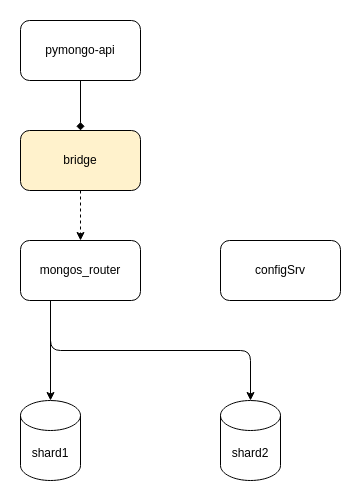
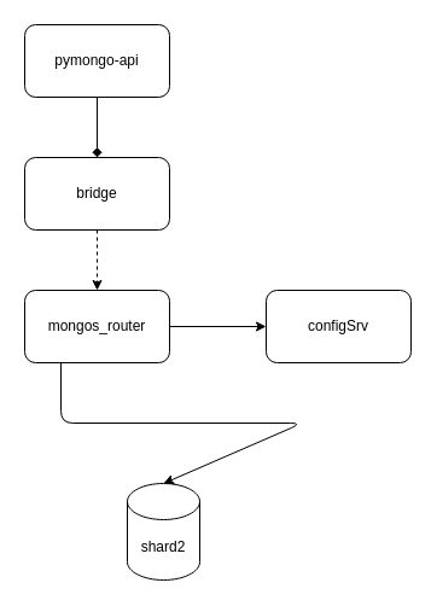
  <mxCell id="0" />
  <mxCell id="1" parent="0" />
- <mxCell id="2" value="shard1" style="shape=cylinder3;whiteSpace=wrap;html=1;boundedLbl=1;backgroundOutline=1;size=15;" vertex="1" parent="1"><mxGeometry x="20" y="400" width="60" height="80" as="geometry" /></mxCell>
  <mxCell id="3" value="pymongo-api" style="rounded=1;whiteSpace=wrap;html=1;" vertex="1" parent="1"><mxGeometry x="20" y="20" width="120" height="60" as="geometry" /></mxCell>
  <mxCell id="4" value="mongos_router" style="rounded=1;whiteSpace=wrap;html=1;" vertex="1" parent="1"><mxGeometry x="20" y="240" width="120" height="60" as="geometry" /></mxCell>
- <mxCell id="5" value="bridge" style="rounded=1;whiteSpace=wrap;html=1;fillColor=#fff2cc;" vertex="1" parent="1"><mxGeometry x="20" y="130" width="120" height="60" as="geometry" /></mxCell>
+ <mxCell id="5" value="bridge" style="rounded=1;whiteSpace=wrap;html=1;" vertex="1" parent="1"><mxGeometry x="20" y="130" width="120" height="60" as="geometry" /></mxCell>
  <mxCell id="6" value="&lt;div style=&quot;text-align: start;&quot;&gt;configSrv&lt;/div&gt;" style="rounded=1;whiteSpace=wrap;html=1;" vertex="1" parent="1"><mxGeometry x="220" y="240" width="120" height="60" as="geometry" /></mxCell>
  <mxCell id="7" value="" style="endArrow=diamond;html=1;rounded=0;exitX=0.5;exitY=1;exitDx=0;exitDy=0;entryX=0.5;entryY=0;entryDx=0;entryDy=0;" edge="1" parent="1" source="3" target="5"><mxGeometry width="50" height="50" relative="1" as="geometry"><mxPoint x="110" y="190" as="sourcePoint" /><mxPoint x="160" y="140" as="targetPoint" /></mxGeometry></mxCell>
  <mxCell id="8" value="" style="endArrow=classic;html=1;rounded=0;exitX=0.5;exitY=1;exitDx=0;exitDy=0;entryX=0.5;entryY=0;entryDx=0;entryDy=0;dashed=1;" edge="1" parent="1" source="5" target="4"><mxGeometry width="50" height="50" relative="1" as="geometry"><mxPoint x="110" y="280" as="sourcePoint" /><mxPoint x="160" y="230" as="targetPoint" /></mxGeometry></mxCell>
- <mxCell id="9" value="shard2" style="shape=cylinder3;whiteSpace=wrap;html=1;boundedLbl=1;backgroundOutline=1;size=15;" vertex="1" parent="1"><mxGeometry x="220" y="400" width="60" height="80" as="geometry" /></mxCell>
- <mxCell id="10" value="" style="endArrow=classic;html=1;rounded=0;exitX=0.25;exitY=1;exitDx=0;exitDy=0;entryX=0.5;entryY=0;entryDx=0;entryDy=0;entryPerimeter=0;" edge="1" parent="1" source="4" target="2"><mxGeometry width="50" height="50" relative="1" as="geometry"><mxPoint x="140" y="430" as="sourcePoint" /><mxPoint x="190" y="380" as="targetPoint" /></mxGeometry></mxCell>
+ <mxCell id="9" value="shard2" style="shape=cylinder3;whiteSpace=wrap;html=1;boundedLbl=1;backgroundOutline=1;size=15;" vertex="1" parent="1"><mxGeometry x="105" y="400" width="60" height="80" as="geometry" /></mxCell>
  <mxCell id="11" value="" style="endArrow=classic;html=1;rounded=1;entryX=0.5;entryY=0;entryDx=0;entryDy=0;entryPerimeter=0;curved=0;" edge="1" parent="1" target="9"><mxGeometry width="50" height="50" relative="1" as="geometry"><mxPoint x="50" y="300" as="sourcePoint" /><mxPoint x="190" y="380" as="targetPoint" /><Array as="points"><mxPoint x="50" y="350" /><mxPoint x="250" y="350" /></Array></mxGeometry></mxCell>
+ <mxCell id="12" value="" style="endArrow=classic;html=1;rounded=0;exitX=1;exitY=0.5;exitDx=0;exitDy=0;entryX=0;entryY=0.5;entryDx=0;entryDy=0;" edge="1" parent="1" source="4" target="6"><mxGeometry width="50" height="50" relative="1" as="geometry"><mxPoint x="170" y="350" as="sourcePoint" /><mxPoint x="220" y="300" as="targetPoint" /></mxGeometry></mxCell>
